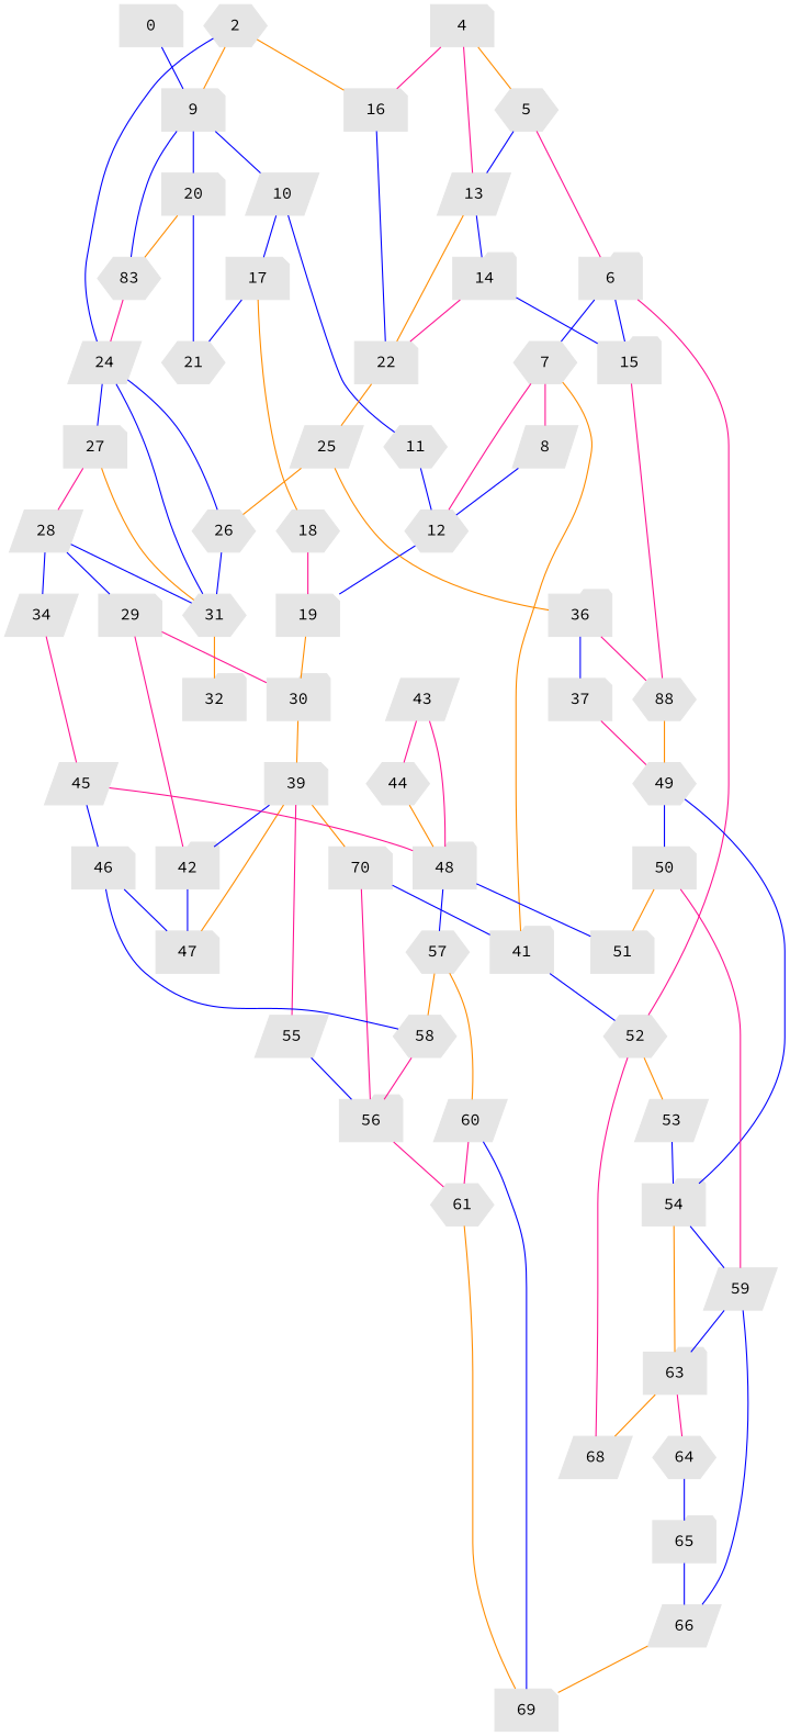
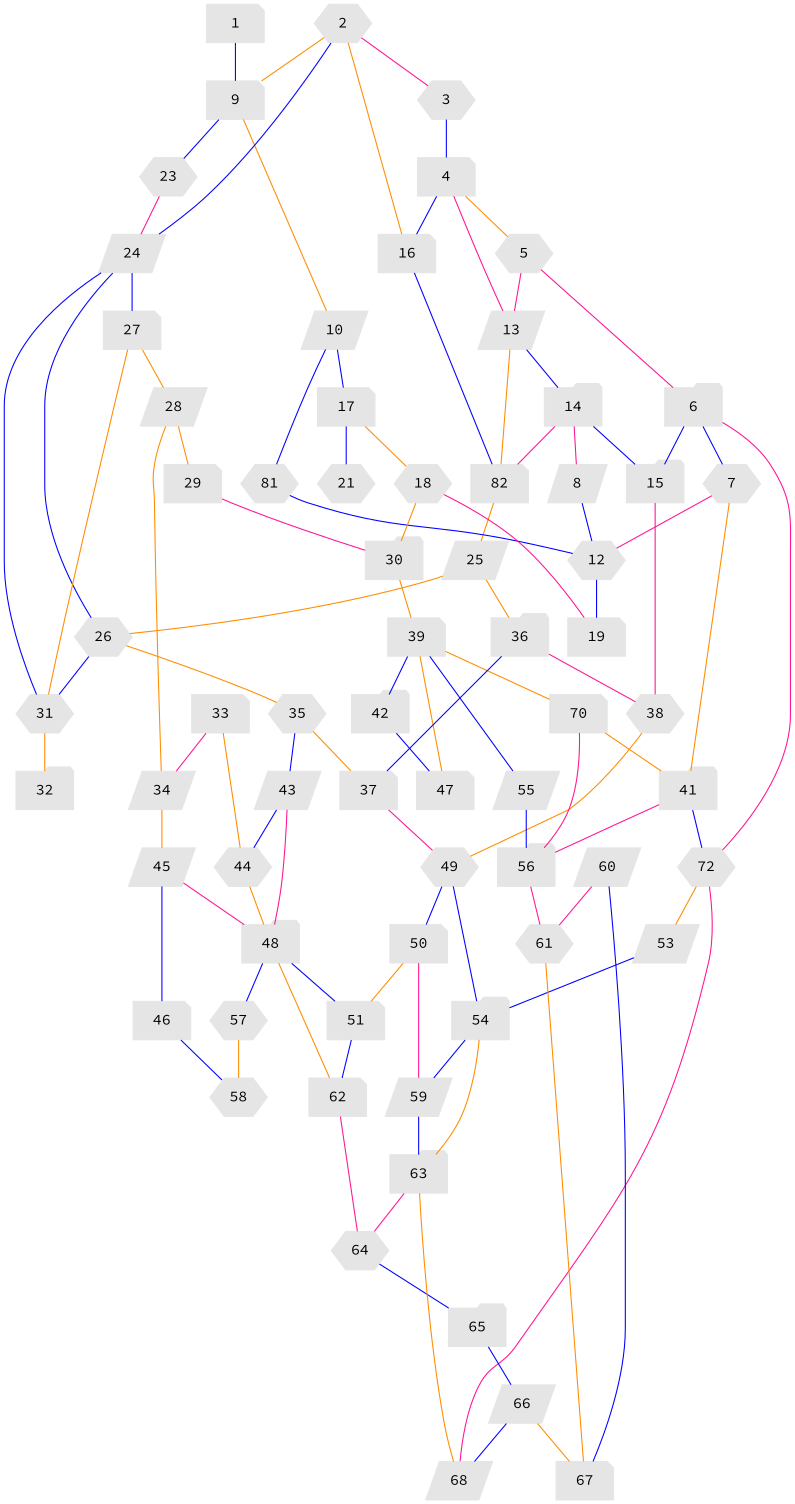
  graph {
    fontname="Source Code Pro"
    node [color=gray90 fontname="Source Code Pro" shape=note style=filled]
    edge [color=blue fontname="Source Code Pro" weight=1.0]
-   1 [label=0]
+   1
    9
    2 [shape=hexagon]
+   3 [shape=hexagon]
    16
    24 [shape=parallelogram]
    10 [shape=parallelogram]
-   20
-   23 [shape=hexagon label=83]
+   23 [shape=hexagon]
    4
-   22
+   22 [label=82]
    26 [shape=hexagon]
    27
    31 [shape=hexagon]
    5 [shape=hexagon]
    13 [shape=parallelogram]
    6 [shape=folder]
    14 [shape=folder]
    7 [shape=hexagon]
    15 [shape=folder]
-   52 [shape=hexagon]
+   52 [shape=hexagon label=72]
    8 [shape=parallelogram]
    12 [shape=hexagon]
    41 [shape=folder]
-   38 [shape=hexagon label=88]
+   38 [shape=hexagon]
    53 [shape=parallelogram]
    68 [shape=parallelogram]
    19
    56 [shape=folder]
-   11 [shape=hexagon]
+   11 [shape=hexagon label=81]
    17
    21 [shape=hexagon]
    18 [shape=hexagon]
    25 [shape=parallelogram]
    49 [shape=hexagon]
    30 [shape=folder]
    39
    36 [shape=folder]
+   35 [shape=hexagon]
    28 [shape=parallelogram]
    32 [shape=folder]
    37
    43 [shape=parallelogram]
    29
    34 [shape=parallelogram]
    42 [shape=folder]
    45 [shape=parallelogram]
    47
    n49 [label=70]
    55 [shape=parallelogram]
+   33
    44 [shape=hexagon]
    48 [shape=folder]
    46
    50
    54 [shape=folder]
    61 [shape=hexagon]
    51
    57 [shape=hexagon]
+   62
    58 [shape=hexagon]
    60 [shape=parallelogram]
    64 [shape=hexagon]
    59 [shape=parallelogram]
    63 [shape=folder]
-   67 [label=69]
+   67
    65 [shape=folder]
    66 [shape=parallelogram]
    1 -- 9
-   9 -- 10
-   9 -- 20
+   9 -- 10 [color=darkorange]
    9 -- 23
    2 -- 9 [color=darkorange]
+   2 -- 3 [color=deeppink]
    2 -- 16 [color=darkorange]
    2 -- 24
+   3 -- 4 [weight=2.0]
    16 -- 22
    24 -- 26
    24 -- 27
    24 -- 31
    10 -- 11
    10 -- 17
-   20 -- 23 [color=darkorange]
-   20 -- 21 [weight=4.0]
    23 -- 24 [color=deeppink]
-   4 -- 16 [color=deeppink]
+   4 -- 16
    4 -- 5 [color=darkorange]
    4 -- 13 [color=deeppink]
    22 -- 25 [color=darkorange weight=2.0]
    26 -- 31
+   26 -- 35 [color=darkorange weight=2.0]
    27 -- 31 [color=darkorange]
-   27 -- 28 [color=deeppink]
+   27 -- 28 [color=darkorange]
    31 -- 32 [color=darkorange weight=2.0]
-   5 -- 13
+   5 -- 13 [color=deeppink]
    5 -- 6 [color=deeppink]
    13 -- 22 [color=darkorange]
    13 -- 14
    6 -- 7
    6 -- 15
    6 -- 52 [color=deeppink]
    14 -- 22 [color=deeppink]
    14 -- 15
-   7 -- 8 [color=deeppink]
+   14 -- 8 [color=deeppink]
    7 -- 12 [color=deeppink]
    7 -- 41 [color=darkorange]
    15 -- 38 [color=deeppink]
    52 -- 53 [color=darkorange]
    52 -- 68 [color=deeppink]
    8 -- 12
    12 -- 19 [weight=2.0]
    41 -- 52
-   58 -- 56 [color=deeppink]
+   41 -- 56 [color=deeppink]
    38 -- 49 [color=darkorange]
    53 -- 54 [weight=2.0]
    56 -- 61 [color=deeppink weight=2.0]
    11 -- 12 [weight=2.0]
    17 -- 21 [weight=2.0]
    17 -- 18 [color=darkorange weight=2.0]
    18 -- 19 [color=deeppink weight=2.0]
-   19 -- 30 [color=darkorange weight=2.0]
+   18 -- 30 [color=darkorange weight=2.0]
    25 -- 26 [color=darkorange weight=2.0]
    25 -- 36 [color=darkorange]
    49 -- 50
    49 -- 54 [weight=2.0]
    30 -- 39 [color=darkorange weight=2.0]
    39 -- 42
    39 -- 47 [color=darkorange]
    39 -- n49 [color=darkorange]
-   39 -- 55 [color=deeppink]
+   39 -- 55
    36 -- 38 [color=deeppink]
    36 -- 37
-   28 -- 31
-   28 -- 29 [weight=2.0]
-   28 -- 34
+   35 -- 37 [color=darkorange]
+   35 -- 43 [weight=2.0]
+   28 -- 29 [color=darkorange weight=2.0]
+   28 -- 34 [color=darkorange]
    37 -- 49 [color=deeppink]
-   43 -- 44 [color=deeppink]
+   43 -- 44
    43 -- 48 [color=deeppink]
    29 -- 30 [color=deeppink]
-   29 -- 42 [color=deeppink]
-   34 -- 45 [color=deeppink]
+   34 -- 45 [color=darkorange]
    42 -- 47
    45 -- 48 [color=deeppink]
    45 -- 46
-   n49 -- 41
+   n49 -- 41 [color=darkorange]
    n49 -- 56 [color=deeppink]
    55 -- 56 [weight=2.0]
+   33 -- 34 [color=deeppink]
+   33 -- 44 [color=darkorange]
    44 -- 48 [color=darkorange]
    48 -- 51
    48 -- 57
-   46 -- 47
+   48 -- 62 [color=darkorange]
    46 -- 58
    50 -- 51 [color=darkorange]
    50 -- 59 [color=deeppink]
    54 -- 59
    54 -- 63 [color=darkorange]
    61 -- 67 [color=darkorange]
+   51 -- 62
    57 -- 58 [color=darkorange weight=2.0]
-   57 -- 60 [color=darkorange weight=2.0]
+   62 -- 64 [color=deeppink]
    60 -- 61 [color=deeppink weight=3.0]
    60 -- 67
    64 -- 65
    59 -- 63
    63 -- 68 [color=darkorange]
    63 -- 64 [color=deeppink]
    65 -- 66
-   66 -- 59
+   66 -- 68
    66 -- 67 [color=darkorange]
  }
